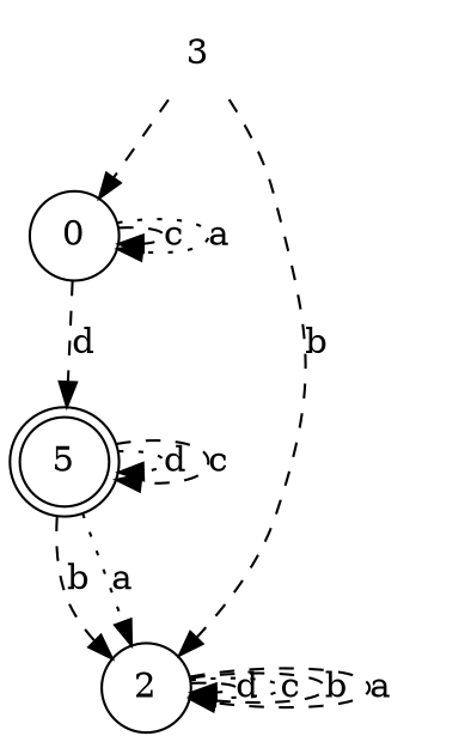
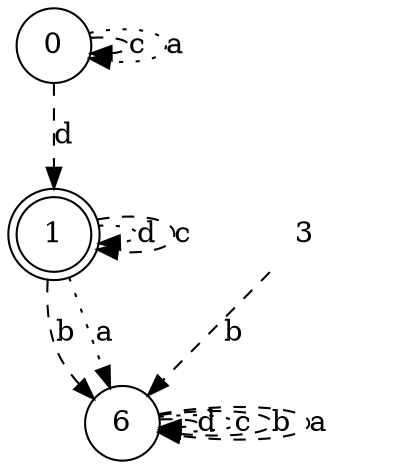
  digraph {
    rankdir=TB
    node [shape=circle]
    edge [style=dashed]
    n1 [label=0]
-   n2 [label=5 shape=doublecircle]
-   n3 [label=2]
+   n2 [label=1 shape=doublecircle]
+   n3 [label=6]
    3 [shape=plaintext]
    n1 -> n1 [label=c]
    n1 -> n1 [label=a style=dotted]
    n1 -> n2 [label=d]
    n2 -> n2 [label=d style=dotted]
    n2 -> n2 [label=c]
    n2 -> n3 [label=b]
    n2 -> n3 [label=a style=dotted]
    n3 -> n3 [label=d]
    n3 -> n3 [label=c style=dotted]
    n3 -> n3 [label=b]
    n3 -> n3 [label=a]
-   3 -> n1
    3 -> n3 [label=b]
  }
